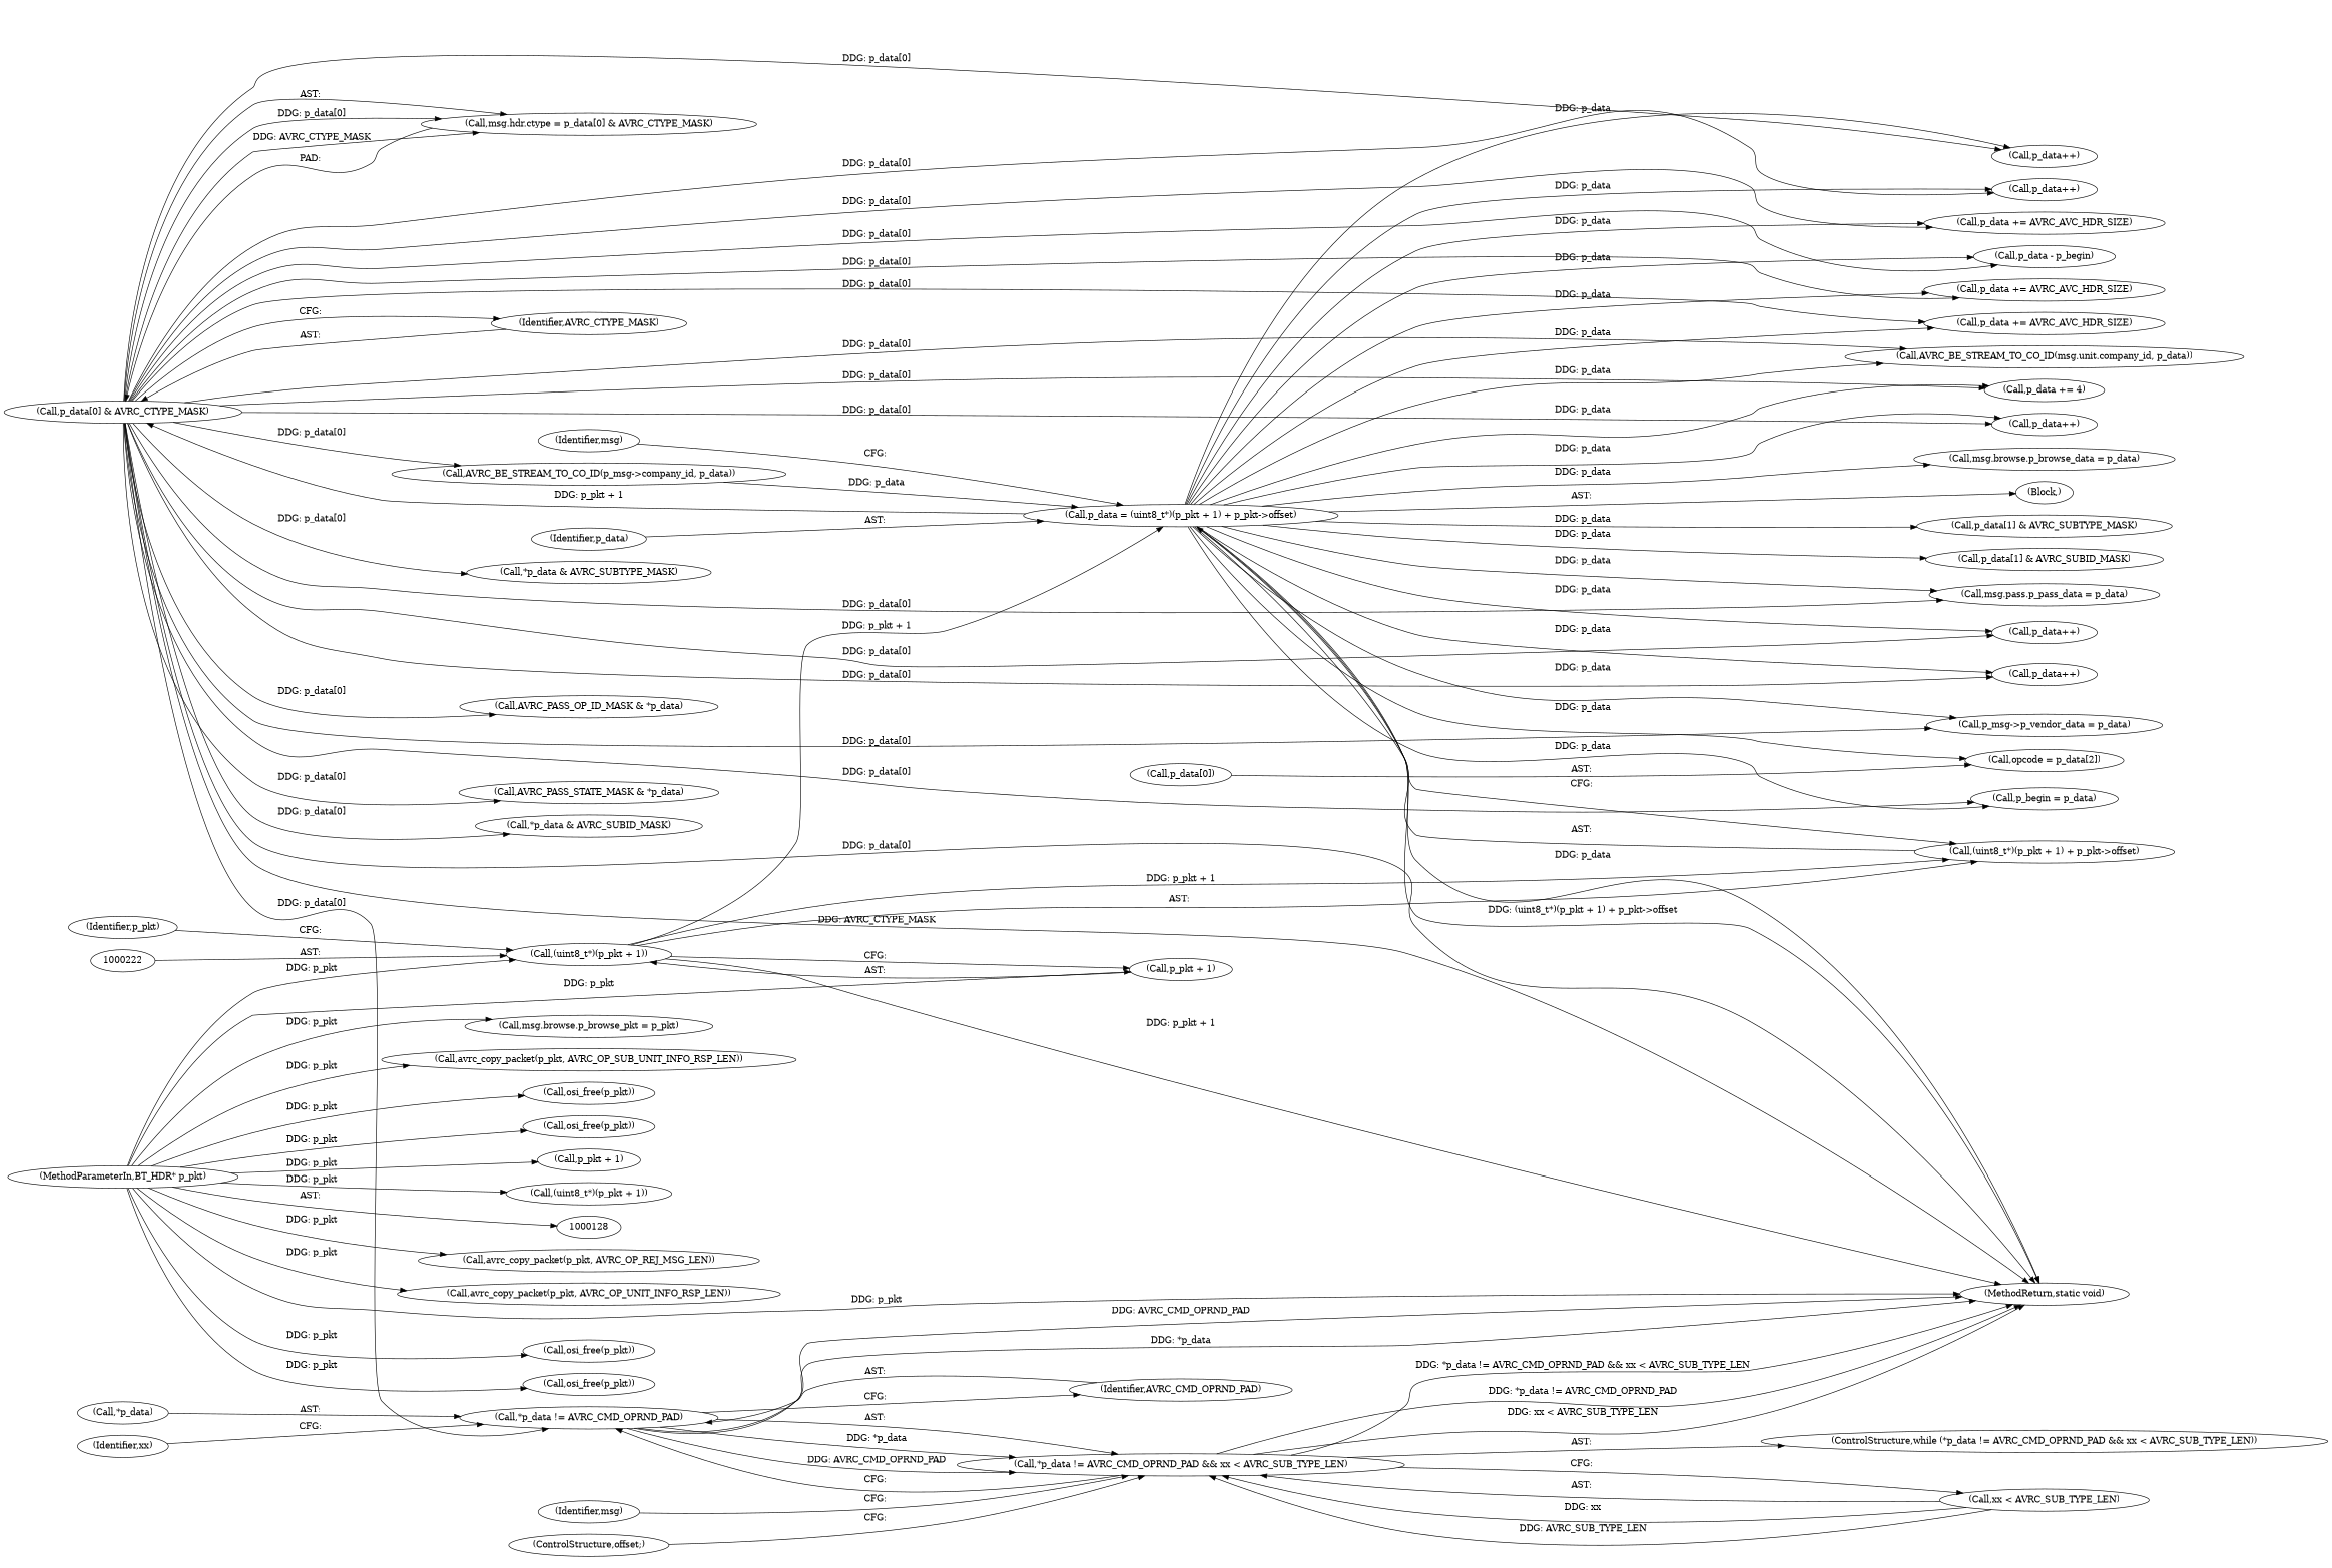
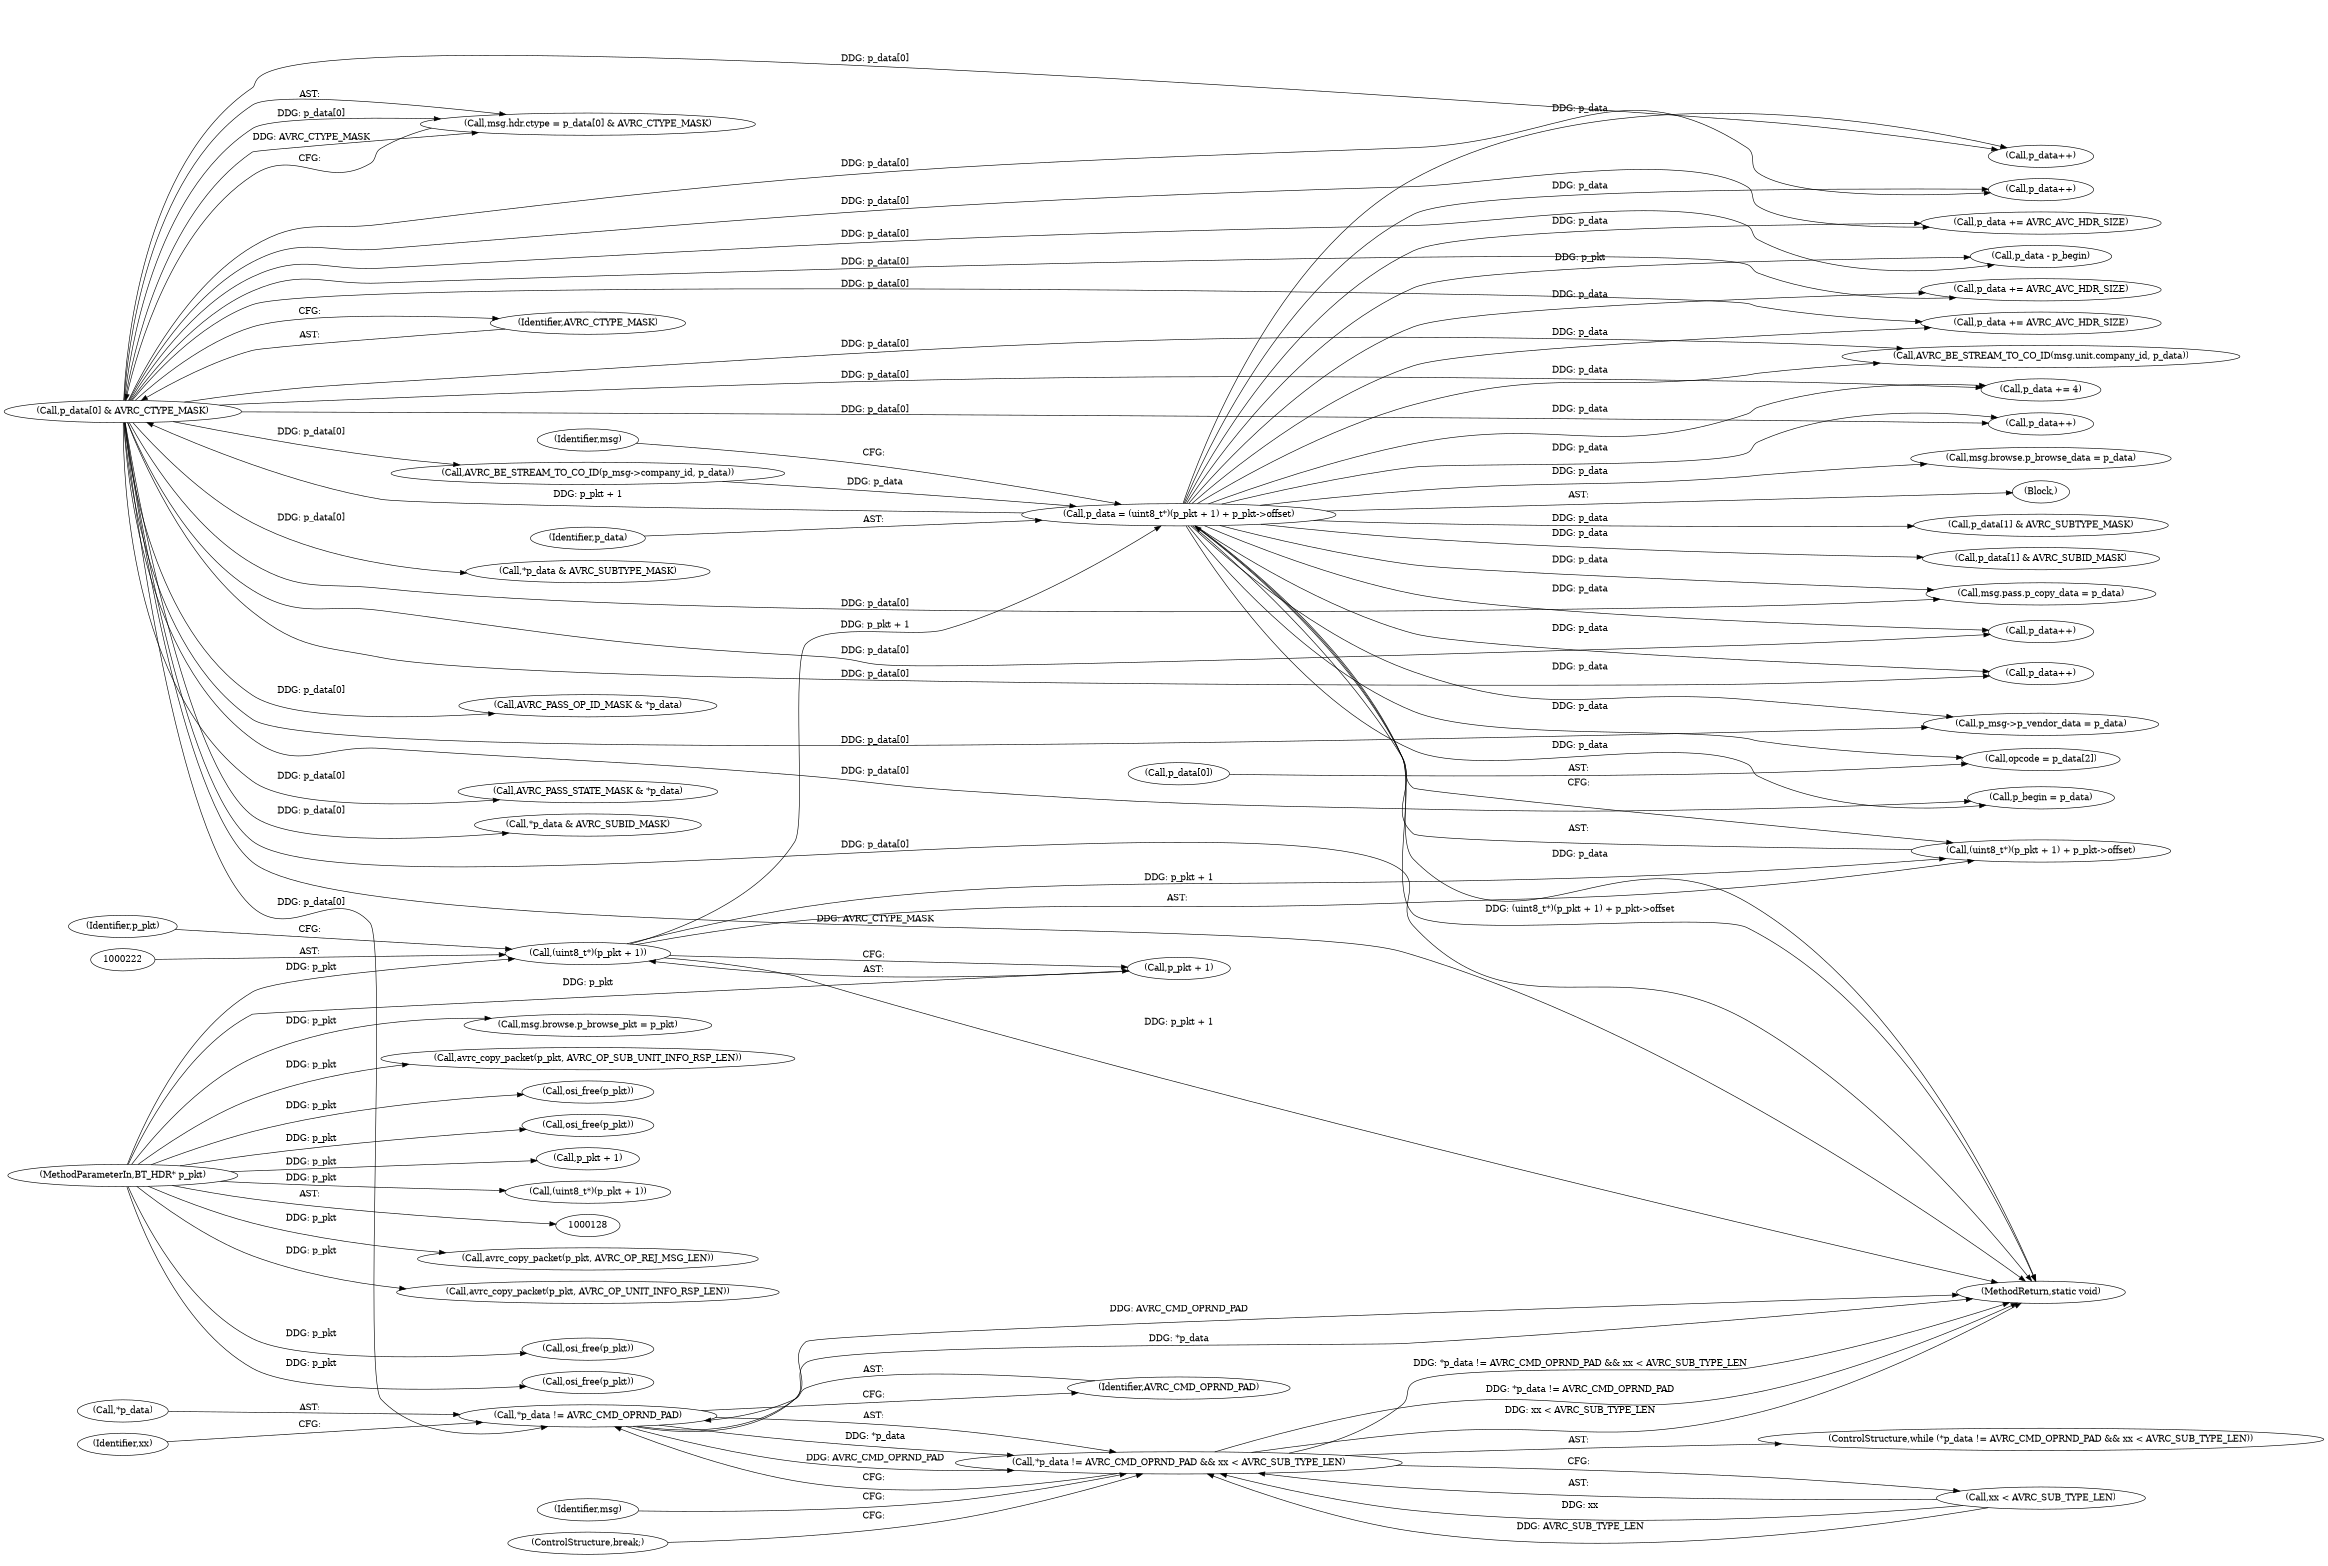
  digraph {
    rankdir=LR
    n1 [label="(Call,*p_data != AVRC_CMD_OPRND_PAD)"]
    n2 [label="(Call,*p_data != AVRC_CMD_OPRND_PAD && xx < AVRC_SUB_TYPE_LEN)"]
    n3 [label="(Identifier,AVRC_CMD_OPRND_PAD)"]
    n4 [label="(MethodReturn,static void)"]
    n5 [label="(ControlStructure,while (*p_data != AVRC_CMD_OPRND_PAD && xx < AVRC_SUB_TYPE_LEN))"]
    n6 [label="(Call,xx < AVRC_SUB_TYPE_LEN)"]
    n7 [label="(Call,p_data[0] & AVRC_CTYPE_MASK)"]
    n8 [label="(Call,p_data += 4)"]
    n9 [label="(Call,AVRC_BE_STREAM_TO_CO_ID(p_msg->company_id, p_data))"]
    n10 [label="(Call,p_data++)"]
    n11 [label="(Call,p_data += AVRC_AVC_HDR_SIZE)"]
    n12 [label="(Call,p_data += AVRC_AVC_HDR_SIZE)"]
    n13 [label="(Call,p_data - p_begin)"]
    n14 [label="(Call,*p_data & AVRC_SUBTYPE_MASK)"]
    n15 [label="(Call,p_data += AVRC_AVC_HDR_SIZE)"]
    n16 [label="(Call,AVRC_PASS_OP_ID_MASK & *p_data)"]
    n17 [label="(Call,p_data++)"]
-   n18 [label="(Call,msg.pass.p_pass_data = p_data)"]
+   n18 [label="(Call,msg.pass.p_copy_data = p_data)"]
    n19 [label="(Call,AVRC_PASS_STATE_MASK & *p_data)"]
    n20 [label="(Call,p_data++)"]
    n21 [label="(Call,*p_data & AVRC_SUBID_MASK)"]
    n22 [label="(Call,p_data++)"]
    n23 [label="(Call,msg.hdr.ctype = p_data[0] & AVRC_CTYPE_MASK)"]
    n24 [label="(Call,p_msg->p_vendor_data = p_data)"]
    n25 [label="(Call,p_begin = p_data)"]
    n26 [label="(Call,p_data++)"]
    n27 [label="(Call,AVRC_BE_STREAM_TO_CO_ID(msg.unit.company_id, p_data))"]
    n28 [label="(Identifier,AVRC_CTYPE_MASK)"]
    n29 [label="(Call,p_data = (uint8_t*)(p_pkt + 1) + p_pkt->offset)"]
    n30 [label="(Call,msg.browse.p_browse_data = p_data)"]
    n31 [label="(Call,opcode = p_data[2])"]
    n32 [label="(Call,(uint8_t*)(p_pkt + 1) + p_pkt->offset)"]
    n33 [label="(Block,)"]
    n34 [label="(Call,p_data[1] & AVRC_SUBTYPE_MASK)"]
    n35 [label="(Call,p_data[1] & AVRC_SUBID_MASK)"]
    n36 [label="(Call,(uint8_t*)(p_pkt + 1))"]
    n37 [label="(Call,p_pkt + 1)"]
    n38 [label="(MethodParameterIn,BT_HDR* p_pkt)"]
    n39 [label="(Call,avrc_copy_packet(p_pkt, AVRC_OP_REJ_MSG_LEN))"]
    n40 [label="(Call,avrc_copy_packet(p_pkt, AVRC_OP_UNIT_INFO_RSP_LEN))"]
    n41 [label="(Call,osi_free(p_pkt))"]
    n42 [label="(Call,osi_free(p_pkt))"]
    n43 [label="(Call,msg.browse.p_browse_pkt = p_pkt)"]
    n44 [label="(Call,avrc_copy_packet(p_pkt, AVRC_OP_SUB_UNIT_INFO_RSP_LEN))"]
    n45 [label="(Call,osi_free(p_pkt))"]
    n46 [label="(Call,osi_free(p_pkt))"]
    n47 [label="(Call,p_pkt + 1)"]
    n48 [label="(Call,(uint8_t*)(p_pkt + 1))"]
    1000128
    n50 [label="(Call,p_data[0])"]
    n51 [label="(Identifier,p_data)"]
    n52 [label="(Identifier,msg)"]
    n53 [label="(Call,*p_data)"]
-   n54 [label="(ControlStructure,offset;)"]
+   n54 [label="(ControlStructure,break;)"]
    n55 [label="(Identifier,p_pkt)"]
    n56 [label="(Identifier,msg)"]
    n57 [label="(Identifier,xx)"]
    1000222
    n1 -> n2 [label="AST: "]
    n1 -> n2 [label="DDG: *p_data"]
    n1 -> n2 [label="DDG: AVRC_CMD_OPRND_PAD"]
    n1 -> n3 [label="CFG: "]
    n1 -> n4 [label="DDG: AVRC_CMD_OPRND_PAD"]
    n1 -> n4 [label="DDG: *p_data"]
    n2 -> n1 [label="CFG: "]
    n2 -> n4 [label="DDG: xx < AVRC_SUB_TYPE_LEN"]
    n2 -> n4 [label="DDG: *p_data != AVRC_CMD_OPRND_PAD && xx < AVRC_SUB_TYPE_LEN"]
    n2 -> n4 [label="DDG: *p_data != AVRC_CMD_OPRND_PAD"]
    n2 -> n5 [label="AST: "]
    n2 -> n6 [label="CFG: "]
    n3 -> n1 [label="AST: "]
    n6 -> n2 [label="AST: "]
    n6 -> n2 [label="DDG: xx"]
    n6 -> n2 [label="DDG: AVRC_SUB_TYPE_LEN"]
    n7 -> n1 [label="DDG: p_data[0]"]
    n7 -> n4 [label="DDG: AVRC_CTYPE_MASK"]
    n7 -> n4 [label="DDG: p_data[0]"]
    n7 -> n8 [label="DDG: p_data[0]"]
    n7 -> n9 [label="DDG: p_data[0]"]
    n7 -> n10 [label="DDG: p_data[0]"]
    n7 -> n11 [label="DDG: p_data[0]"]
    n7 -> n12 [label="DDG: p_data[0]"]
    n7 -> n13 [label="DDG: p_data[0]"]
    n7 -> n14 [label="DDG: p_data[0]"]
    n7 -> n15 [label="DDG: p_data[0]"]
    n7 -> n16 [label="DDG: p_data[0]"]
    n7 -> n17 [label="DDG: p_data[0]"]
    n7 -> n18 [label="DDG: p_data[0]"]
    n7 -> n19 [label="DDG: p_data[0]"]
    n7 -> n20 [label="DDG: p_data[0]"]
    n7 -> n21 [label="DDG: p_data[0]"]
    n7 -> n22 [label="DDG: p_data[0]"]
    n7 -> n23 [label="AST: "]
    n7 -> n23 [label="DDG: p_data[0]"]
    n7 -> n23 [label="DDG: AVRC_CTYPE_MASK"]
    n7 -> n24 [label="DDG: p_data[0]"]
    n7 -> n25 [label="DDG: p_data[0]"]
    n7 -> n26 [label="DDG: p_data[0]"]
    n7 -> n27 [label="DDG: p_data[0]"]
    n7 -> n28 [label="CFG: "]
    n9 -> n29 [label="DDG: p_data"]
-   n23 -> n7 [label="PAD: "]
+   n23 -> n7 [label="CFG: "]
    n28 -> n7 [label="AST: "]
    n29 -> n4 [label="DDG: p_data"]
    n29 -> n4 [label="DDG: (uint8_t*)(p_pkt + 1) + p_pkt->offset"]
    n29 -> n7 [label="DDG: p_pkt + 1"]
    n29 -> n8 [label="DDG: p_data"]
    n29 -> n10 [label="DDG: p_data"]
    n29 -> n11 [label="DDG: p_data"]
    n29 -> n12 [label="DDG: p_data"]
-   n29 -> n13 [label="DDG: p_data"]
+   n29 -> n13 [label="DDG: p_pkt"]
    n29 -> n15 [label="DDG: p_data"]
    n29 -> n17 [label="DDG: p_data"]
    n29 -> n18 [label="DDG: p_data"]
    n29 -> n20 [label="DDG: p_data"]
    n29 -> n22 [label="DDG: p_data"]
    n29 -> n24 [label="DDG: p_data"]
    n29 -> n25 [label="DDG: p_data"]
    n29 -> n26 [label="DDG: p_data"]
    n29 -> n27 [label="DDG: p_data"]
    n29 -> n30 [label="DDG: p_data"]
    n29 -> n31 [label="DDG: p_data"]
    n29 -> n32 [label="CFG: "]
    n29 -> n33 [label="AST: "]
    n29 -> n34 [label="DDG: p_data"]
    n29 -> n35 [label="DDG: p_data"]
    n32 -> n29 [label="AST: "]
    n36 -> n4 [label="DDG: p_pkt + 1"]
    n36 -> n29 [label="DDG: p_pkt + 1"]
    n36 -> n32 [label="AST: "]
    n36 -> n32 [label="DDG: p_pkt + 1"]
    n36 -> n37 [label="CFG: "]
    n37 -> n36 [label="AST: "]
-   n38 -> n4 [label="DDG: p_pkt"]
    n38 -> n36 [label="DDG: p_pkt"]
    n38 -> n37 [label="DDG: p_pkt"]
    n38 -> n39 [label="DDG: p_pkt"]
    n38 -> n40 [label="DDG: p_pkt"]
    n38 -> n41 [label="DDG: p_pkt"]
    n38 -> n42 [label="DDG: p_pkt"]
    n38 -> n43 [label="DDG: p_pkt"]
    n38 -> n44 [label="DDG: p_pkt"]
    n38 -> n45 [label="DDG: p_pkt"]
    n38 -> n46 [label="DDG: p_pkt"]
    n38 -> n47 [label="DDG: p_pkt"]
    n38 -> n48 [label="DDG: p_pkt"]
    n38 -> 1000128 [label="AST: "]
    n50 -> n31 [label="AST: "]
    n51 -> n29 [label="AST: "]
    n52 -> n2 [label="CFG: "]
    n53 -> n1 [label="AST: "]
    n54 -> n2 [label="CFG: "]
    n55 -> n36 [label="CFG: "]
    n56 -> n29 [label="CFG: "]
    n57 -> n1 [label="CFG: "]
    1000222 -> n36 [label="AST: "]
  }
